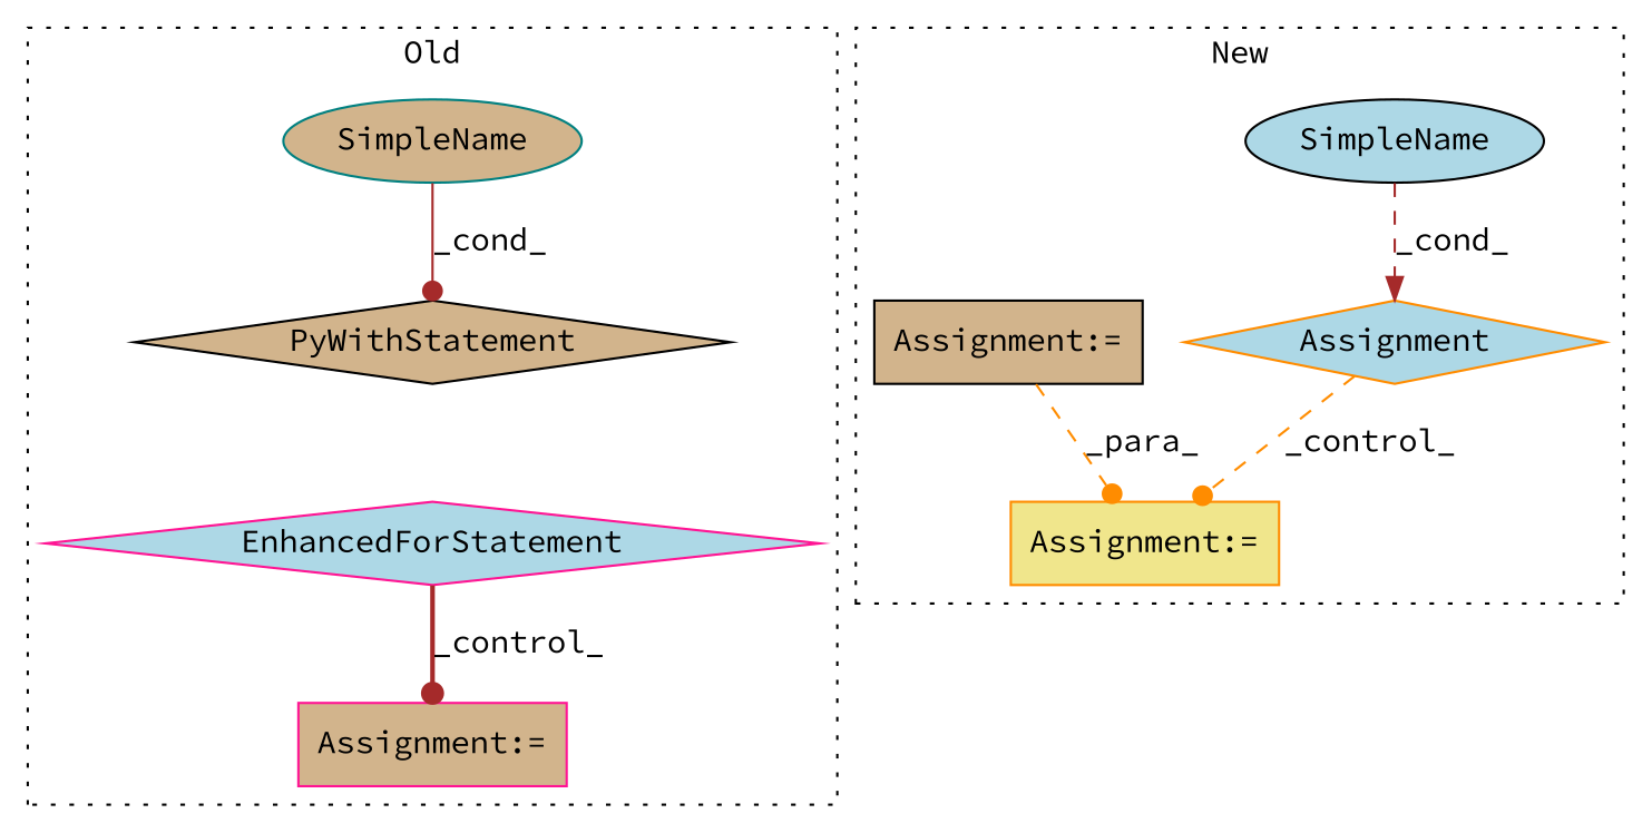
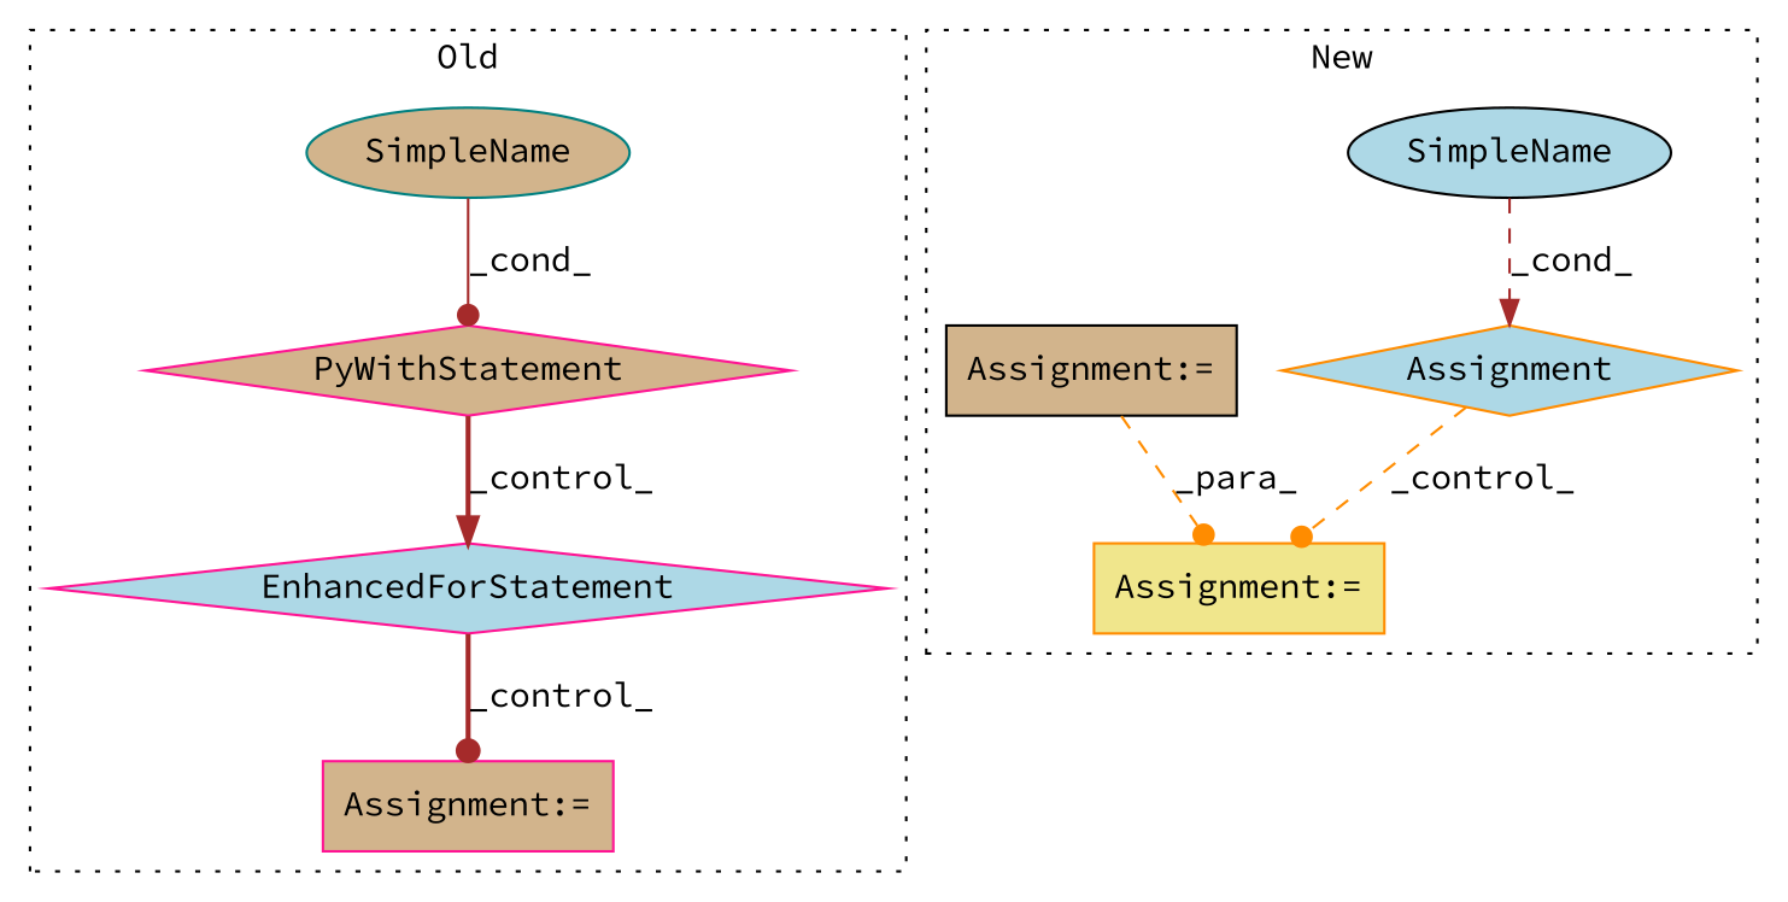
  digraph {
    fontname="Source Code Pro"
    node [a=7 color=deeppink fillcolor=tan fontname="Source Code Pro" l=1 shape=diamond style=filled]
    edge [arrowhead=dot color=brown fontname="Source Code Pro" style=dashed]
-   n1 [a=104 color=black l="10,2" label=PyWithStatement s="12021,12061"]
+   n1 [a=104 l="10,2" label=PyWithStatement s="12021,12061"]
    n2 [label="Assignment:=" s=12672 shape=box]
    n3 [a=42 color=teal label=SimpleName shape=ellipse l=""]
    n4 [a=70 fillcolor=lightblue l="73,2" label=EnhancedForStatement s="12182,12295"]
    n5 [a=25 color=darkorange fillcolor=lightblue l="4,2" label=Assignment s="12555,12579"]
    n6 [color=darkorange fillcolor=khaki label="Assignment:=" s=12599 shape=box]
    n7 [a=42 color=black fillcolor=lightblue label=SimpleName shape=ellipse l=""]
    n8 [color=black label="Assignment:=" s=12265 shape=box]
    subgraph cluster_1 {
      label=Old
      style=dotted
      n1
      n2
      n3
      n4
    }
    subgraph cluster_2 {
      label=New
      style=dotted
      n5
      n6
      n7
      n8
    }
+   n1 -> n4 [arrowhead=normal label=_control_ style=bold]
    n3 -> n1 [label=_cond_ style=solid]
    n4 -> n2 [label=_control_ style=bold]
    n5 -> n6 [color=darkorange label=_control_]
    n7 -> n5 [arrowhead=normal label=_cond_]
    n8 -> n6 [color=darkorange label=_para_]
  }
